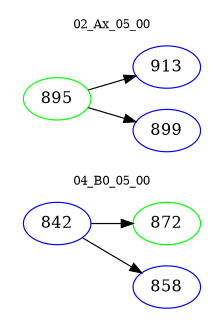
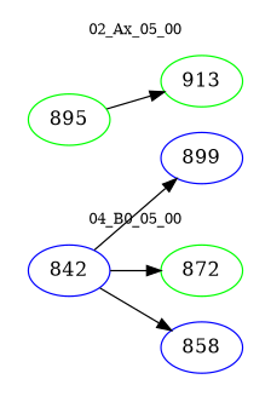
  digraph {
    rankdir=LR
    node [color=green]
    edge [color=black]
    n1 [label=895]
    n2 [color=blue label=899]
-   n3 [color=blue label=913]
+   n3 [label=913]
    n4 [color=blue label=842]
    n5 [color=blue label=858]
    n6 [label=872]
    subgraph cluster_1 {
      color=white
      fontsize=10
      label="02_Ax_05_00"
      n1
      n2
      n3
    }
    subgraph cluster_2 {
      color=white
      fontsize=10
      label="04_B0_05_00"
      n4
      n5
      n6
    }
-   n1 -> n2
+   n4 -> n2
    n1 -> n3
    n4 -> n5
    n4 -> n6
  }
